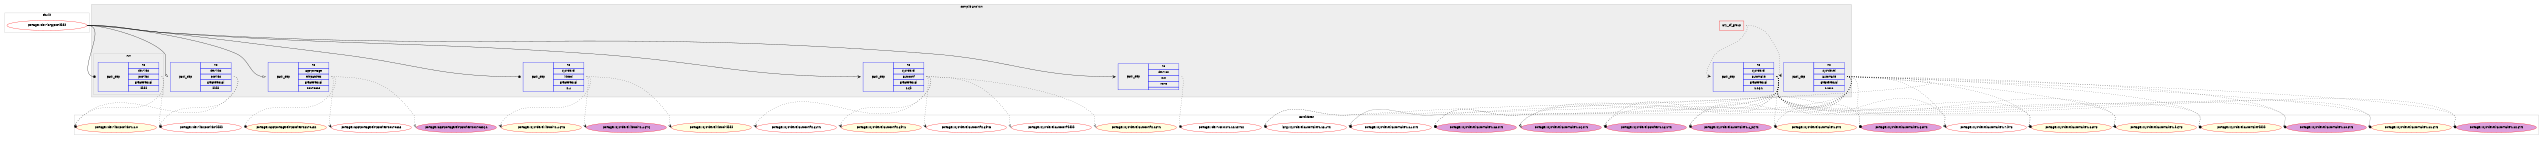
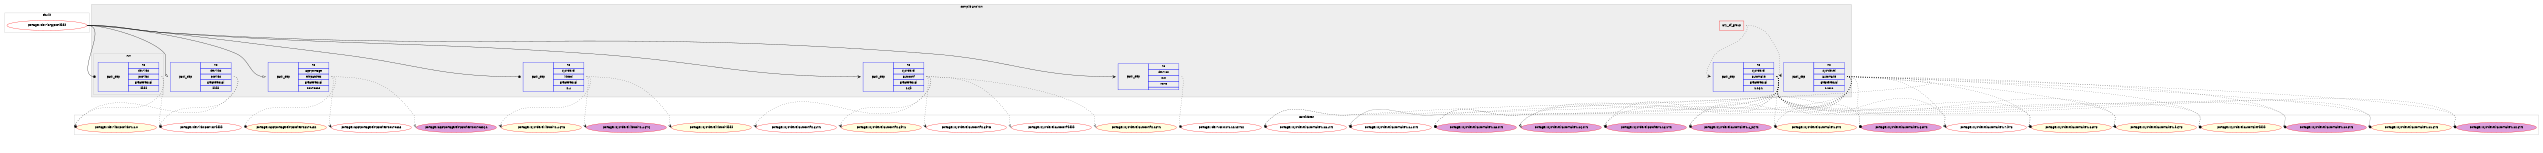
  digraph {
    compound=true
    concentrate=true
    fontname=Helvetica
    fontsize=10
    newrank=true
    rankdir=TB
    ranksep=1.5
    node [color=red fillcolor=lightyellow fontname=Helvetica fontsize=10 style=filled]
    edge [arrowhead=dot headport=w style=dotted tailport=e weight=100]
    n1 [fillcolor=white label="portage://dev-lang/pcc-9999" width=4]
    n2 [color=blue label=<<TABLE BORDER="0" CELLBORDER="1" CELLSPACING="0" CELLPADDING="4" WIDTH="220"><TR><TD ROWSPAN="6" CELLPADDING="30">pack_dep</TD></TR><TR><TD WIDTH="110">no</TD></TR><TR><TD>sys-devel</TD></TR><TR><TD>automake</TD></TR><TR><TD>greaterequal</TD></TR><TR><TD>1.16.1</TD></TR></TABLE>> shape=none fillcolor="" style=""]
    n3 [color=blue label=<<TABLE BORDER="0" CELLBORDER="1" CELLSPACING="0" CELLPADDING="4" WIDTH="220"><TR><TD ROWSPAN="6" CELLPADDING="30">pack_dep</TD></TR><TR><TD WIDTH="110">no</TD></TR><TR><TD>sys-devel</TD></TR><TR><TD>automake</TD></TR><TR><TD>greaterequal</TD></TR><TR><TD>1.15.1</TD></TR></TABLE>> shape=none fillcolor="" style=""]
    n4 [label=<<TABLE BORDER="0" CELLBORDER="1" CELLSPACING="0" CELLPADDING="4"><TR><TD CELLPADDING="10">any_of_group</TD></TR></TABLE>> shape=none fillcolor="" style=""]
    n5 [color=blue label=<<TABLE BORDER="0" CELLBORDER="1" CELLSPACING="0" CELLPADDING="4" WIDTH="220"><TR><TD ROWSPAN="6" CELLPADDING="30">pack_dep</TD></TR><TR><TD WIDTH="110">no</TD></TR><TR><TD>app-portage</TD></TR><TR><TD>elt-patches</TD></TR><TR><TD>greaterequal</TD></TR><TR><TD>20170815</TD></TR></TABLE>> shape=none fillcolor="" style=""]
    n6 [color=blue label=<<TABLE BORDER="0" CELLBORDER="1" CELLSPACING="0" CELLPADDING="4" WIDTH="220"><TR><TD ROWSPAN="6" CELLPADDING="30">pack_dep</TD></TR><TR><TD WIDTH="110">no</TD></TR><TR><TD>dev-libs</TD></TR><TR><TD>pcc-libs</TD></TR><TR><TD>greaterequal</TD></TR><TR><TD>9999</TD></TR></TABLE>> shape=none fillcolor="" style=""]
    n7 [color=blue label=<<TABLE BORDER="0" CELLBORDER="1" CELLSPACING="0" CELLPADDING="4" WIDTH="220"><TR><TD ROWSPAN="6" CELLPADDING="30">pack_dep</TD></TR><TR><TD WIDTH="110">no</TD></TR><TR><TD>dev-vcs</TD></TR><TR><TD>cvs</TD></TR><TR><TD>none</TD></TR><TR><TD></TD></TR></TABLE>> shape=none fillcolor="" style=""]
    n8 [color=blue label=<<TABLE BORDER="0" CELLBORDER="1" CELLSPACING="0" CELLPADDING="4" WIDTH="220"><TR><TD ROWSPAN="6" CELLPADDING="30">pack_dep</TD></TR><TR><TD WIDTH="110">no</TD></TR><TR><TD>sys-devel</TD></TR><TR><TD>autoconf</TD></TR><TR><TD>greaterequal</TD></TR><TR><TD>2.69</TD></TR></TABLE>> shape=none fillcolor="" style=""]
    n9 [color=blue label=<<TABLE BORDER="0" CELLBORDER="1" CELLSPACING="0" CELLPADDING="4" WIDTH="220"><TR><TD ROWSPAN="6" CELLPADDING="30">pack_dep</TD></TR><TR><TD WIDTH="110">no</TD></TR><TR><TD>sys-devel</TD></TR><TR><TD>libtool</TD></TR><TR><TD>greaterequal</TD></TR><TR><TD>2.4</TD></TR></TABLE>> shape=none fillcolor="" style=""]
    n10 [color=blue label=<<TABLE BORDER="0" CELLBORDER="1" CELLSPACING="0" CELLPADDING="4" WIDTH="220"><TR><TD ROWSPAN="6" CELLPADDING="30">pack_dep</TD></TR><TR><TD WIDTH="110">no</TD></TR><TR><TD>dev-libs</TD></TR><TR><TD>pcc-libs</TD></TR><TR><TD>greaterequal</TD></TR><TR><TD>9999</TD></TR></TABLE>> shape=none fillcolor="" style=""]
    n11 [label="portage://sys-devel/automake-9999" width=4]
    n12 [label="portage://sys-devel/automake-1.9.6-r5" width=4]
    n13 [label="portage://sys-devel/automake-1.8.5-r5" width=4]
    n14 [fillcolor=white label="portage://sys-devel/automake-1.7.9-r3" width=4]
    n15 [fillcolor=plum label="portage://sys-devel/automake-1.6.3-r2" width=4]
    n16 [label="portage://sys-devel/automake-1.5-r2" width=4]
    n17 [fillcolor=plum label="portage://sys-devel/automake-1.4_p6-r2" width=4]
    n18 [fillcolor=plum label="portage://sys-devel/patches-1.16.1-r2" width=4]
    n19 [fillcolor=plum label="portage://sys-devel/automake-1.16.1-r1" width=4]
    n20 [fillcolor=plum label="portage://sys-devel/automake-1.15.1-r2" width=4]
    n21 [fillcolor=white label="portage://sys-devel/automake-1.14.1-r2" width=4]
-   n22 [fillcolor=white label="lang://sys-devel/automake-1.13.4-r2" width=4]
+   n22 [fillcolor=white label="portage://sys-devel/automake-1.13.4-r2" width=4]
    n23 [fillcolor=plum label="portage://sys-devel/automake-1.12.6-r2" width=4]
    n24 [label="portage://sys-devel/automake-1.11.6-r3" width=4]
    n25 [fillcolor=plum label="portage://sys-devel/automake-1.10.3-r3" width=4]
    n26 [fillcolor=plum label="portage://app-portage/elt-patches-20170826.1" width=4]
    n27 [fillcolor=white label="portage://app-portage/elt-patches-20170815" width=4]
    n28 [label="portage://app-portage/elt-patches-28170422" width=4]
-   n29 [fillcolor=white label="portage://dev-libs/pcc-libs-9999" width=4]
+   n29 [fillcolor=white label="portage://dev-libs/pcc-vcs-9999" width=4]
    n30 [label="portage://dev-libs/pcc-libs-1.1.0" width=4]
    n31 [fillcolor=white label="portage://dev-vcs/cvs-1.12.12-r12" width=4]
    n32 [fillcolor=white label="portage://sys-devel/autoconf-9999" width=4]
    n33 [fillcolor=white label="portage://sys-devel/autoconf-2.69-r5" width=4]
    n34 [label="portage://sys-devel/autoconf-2.69-r4" width=4]
    n35 [fillcolor=white label="portage://sys-devel/autoconf-2.64-r1" width=4]
    n36 [label="portage://sys-devel/autoconf-2.13-r1" width=4]
    n37 [label="portage://sys-devel/libtool-9999" width=4]
    n38 [fillcolor=plum label="portage://sys-devel/libtool-2.4.6-r6" width=4]
    n39 [label="portage://sys-devel/libtool-2.4.6-r3" width=4]
    subgraph cluster_1 {
      color=gray
      label=<<i>ebuild</i>>
      n1
    }
    subgraph cluster_2 {
      color=gray
      label=<<i>dependencies</i>>
      subgraph cluster_3 {
        color=gray
        fillcolor="#eeeeee"
        label=<<i>compile</i>>
        style=filled
        subgraph sub_4 {
          color=gray
          fillcolor="#eeeeee"
          label=<<i>compile</i>>
          style=filled
          n4
          subgraph sub_5 {
            color=gray
            fillcolor="#eeeeee"
            label=<<i>compile</i>>
            style=filled
            n2
          }
          subgraph sub_6 {
            color=gray
            fillcolor="#eeeeee"
            label=<<i>compile</i>>
            style=filled
            n3
          }
        }
        subgraph sub_7 {
          color=gray
          fillcolor="#eeeeee"
          label=<<i>compile</i>>
          style=filled
          n5
        }
        subgraph sub_8 {
          color=gray
          fillcolor="#eeeeee"
          label=<<i>compile</i>>
          style=filled
          n6
        }
        subgraph sub_9 {
          color=gray
          fillcolor="#eeeeee"
          label=<<i>compile</i>>
          style=filled
          n7
        }
        subgraph sub_10 {
          color=gray
          fillcolor="#eeeeee"
          label=<<i>compile</i>>
          style=filled
          n8
        }
        subgraph sub_11 {
          color=gray
          fillcolor="#eeeeee"
          label=<<i>compile</i>>
          style=filled
          n9
        }
      }
      subgraph cluster_12 {
        color=gray
        fillcolor="#eeeeee"
        label=<<i>compile and run</i>>
        style=filled
      }
      subgraph cluster_13 {
        color=gray
        fillcolor="#eeeeee"
        label=<<i>run</i>>
        style=filled
        subgraph sub_14 {
          color=gray
          fillcolor="#eeeeee"
          label=<<i>run</i>>
          style=filled
          n10
        }
      }
    }
    subgraph cluster_15 {
      color=gray
      label=<<i>candidates</i>>
      rank=same
      subgraph sub_16 {
        color=black
        label=<<i>candidates</i>>
        nodesep=1
        rank=same
        n11
        n12
        n13
        n14
        n15
        n16
        n17
        n18
        n19
        n20
        n21
        n22
        n23
        n24
        n25
      }
      subgraph sub_17 {
        color=black
        label=<<i>candidates</i>>
        nodesep=1
        rank=same
        n11
        n12
        n13
        n14
        n15
        n16
        n17
        n18
        n19
        n20
        n21
        n22
        n23
        n24
        n25
      }
      subgraph sub_18 {
        color=black
        label=<<i>candidates</i>>
        nodesep=1
        rank=same
        n26
        n27
        n28
      }
      subgraph sub_19 {
        color=black
        label=<<i>candidates</i>>
        nodesep=1
        rank=same
        n29
        n30
      }
      subgraph sub_20 {
        color=black
        label=<<i>candidates</i>>
        nodesep=1
        rank=same
        n31
      }
      subgraph sub_21 {
        color=black
        label=<<i>candidates</i>>
        nodesep=1
        rank=same
        n32
        n33
        n34
        n35
        n36
      }
      subgraph sub_22 {
        color=black
        label=<<i>candidates</i>>
        nodesep=1
        rank=same
        n37
        n38
        n39
      }
      subgraph sub_23 {
        color=black
        label=<<i>candidates</i>>
        nodesep=1
        rank=same
        n29
        n30
      }
    }
    n1 -> n5 [arrowhead=onormal style=solid weight=20]
    n1 -> n6 [arrowhead=onormal style=solid weight=20]
    n1 -> n7 [arrowhead=vee style=solid weight=20]
    n1 -> n8 [arrowhead=vee style=solid weight=20]
    n1 -> n9 [style=solid weight=20]
    n1 -> n10 [style=solid weight=20]
    n2 -> n11
    n2 -> n12 [arrowhead=vee]
    n2 -> n13 [arrowhead=vee]
    n2 -> n14 [arrowhead=onormal]
    n2 -> n15
    n2 -> n16 [arrowhead=onormal]
    n2 -> n17 [arrowhead=onormal]
    n2 -> n18 [arrowhead=vee]
    n2 -> n19 [arrowhead=onormal]
    n2 -> n20
    n2 -> n21 [arrowhead=vee]
    n2 -> n22
    n2 -> n23
    n2 -> n24 [arrowhead=onormal]
    n2 -> n25 [arrowhead=onormal]
    n3 -> n11
    n3 -> n12 [arrowhead=vee]
    n3 -> n13
    n3 -> n14 [arrowhead=vee]
    n3 -> n15
    n3 -> n16
    n3 -> n17
    n3 -> n18
    n3 -> n19 [arrowhead=onormal]
    n3 -> n20
    n3 -> n21
    n3 -> n22 [arrowhead=onormal]
    n3 -> n23 [arrowhead=vee]
    n3 -> n24
    n3 -> n25
    n4 -> n2 [arrowhead=vee weight=20]
    n4 -> n3 [arrowhead=vee weight=20]
    n5 -> n26 [arrowhead=onormal]
    n5 -> n27 [arrowhead=vee]
    n5 -> n28
    n6 -> n29 [arrowhead=onormal]
    n6 -> n30
    n7 -> n31
    n8 -> n32 [arrowhead=onormal]
    n8 -> n33 [arrowhead=vee]
    n8 -> n34 [arrowhead=vee]
    n8 -> n35 [arrowhead=vee]
    n8 -> n36 [arrowhead=onormal]
    n9 -> n37 [arrowhead=vee]
    n9 -> n38 [arrowhead=vee]
    n9 -> n39 [arrowhead=vee]
    n10 -> n29
    n10 -> n30 [arrowhead=onormal]
  }
